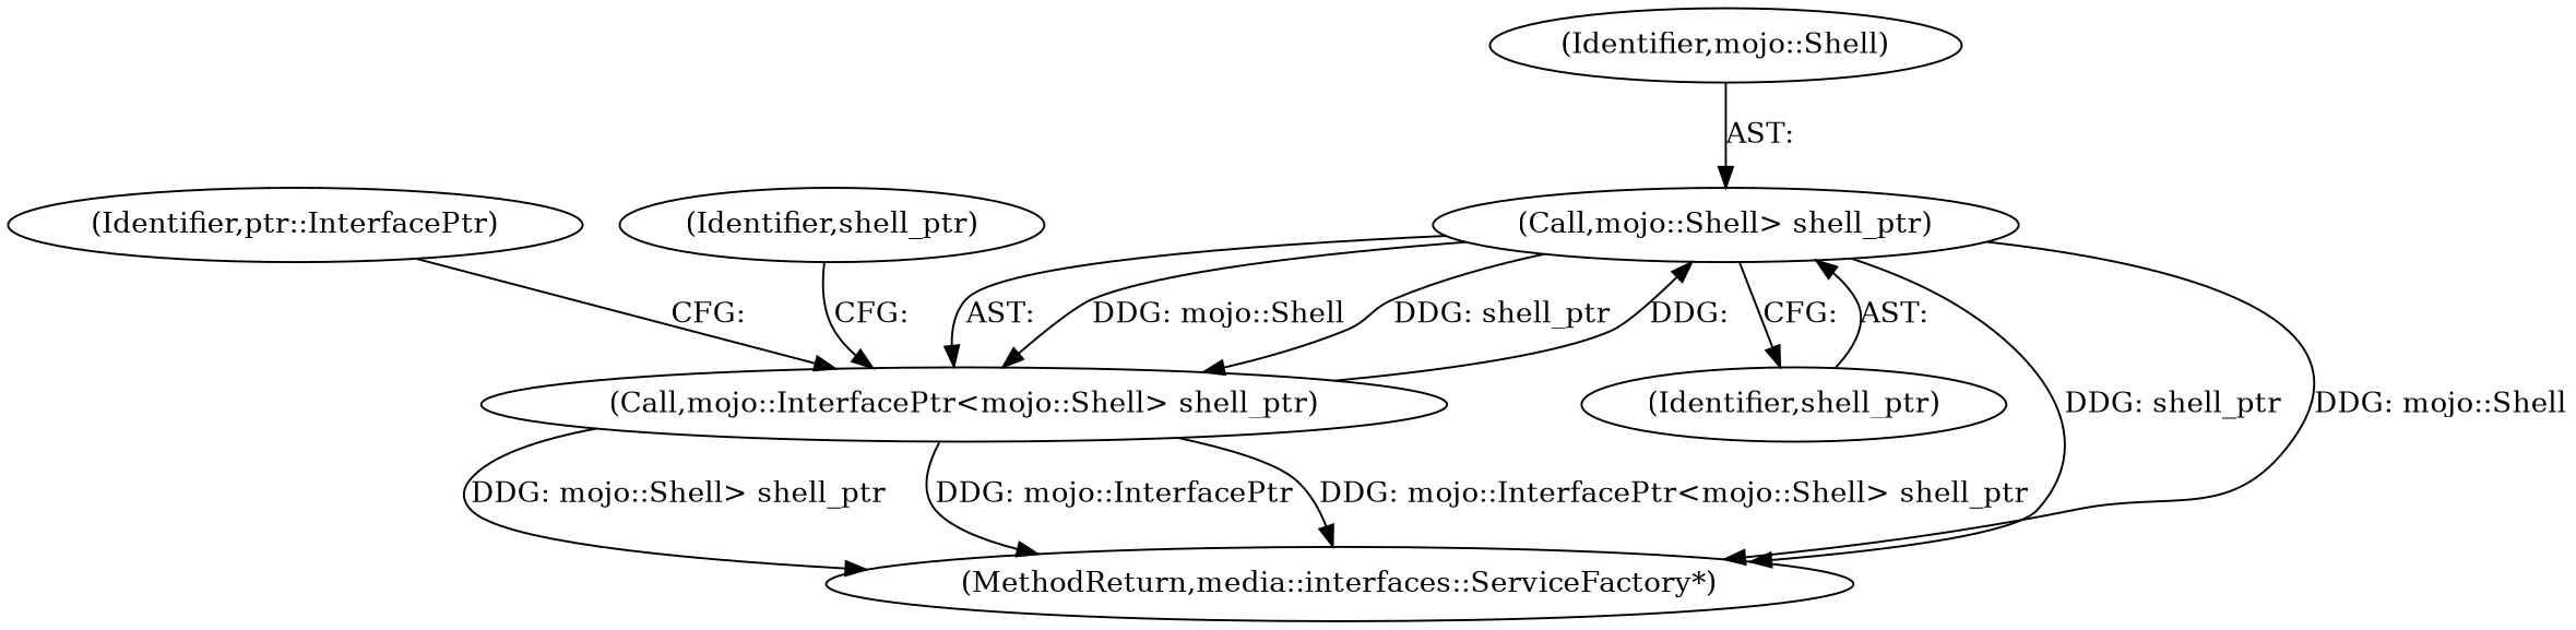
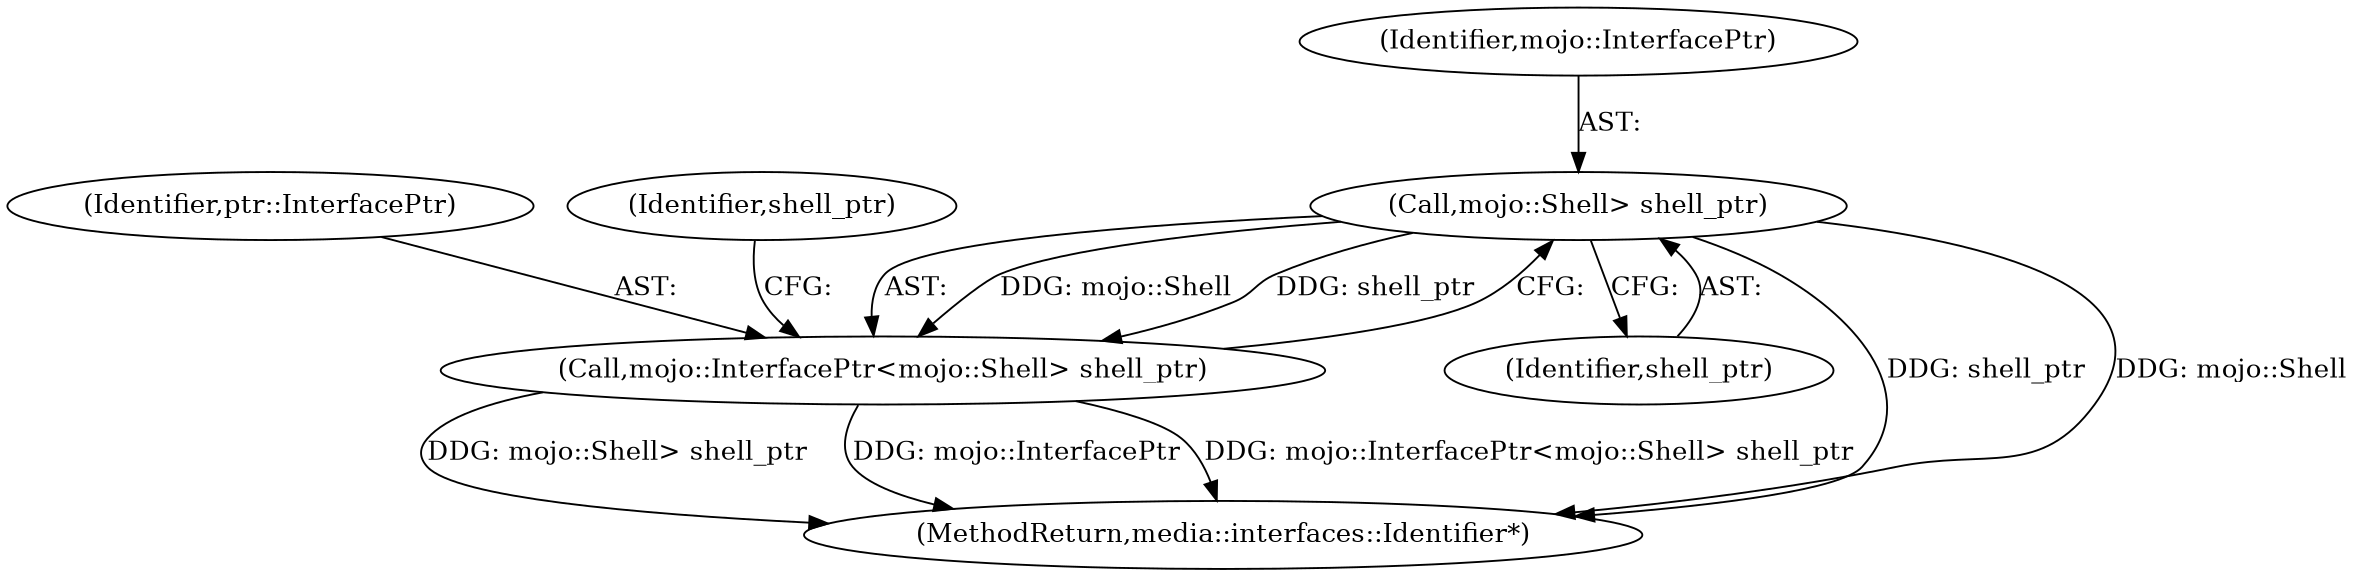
  digraph {
    n1 [label="(Call,mojo::Shell> shell_ptr)"]
    n2 [label="(Call,mojo::InterfacePtr<mojo::Shell> shell_ptr)"]
    n3 [label="(Identifier,shell_ptr)"]
-   n4 [label="(MethodReturn,media::interfaces::ServiceFactory*)"]
+   n4 [label="(MethodReturn,media::interfaces::Identifier*)"]
    n5 [label="(Identifier,ptr::InterfacePtr)"]
-   n6 [label="(Identifier,mojo::Shell)"]
+   n6 [label="(Identifier,mojo::InterfacePtr)"]
    n7 [label="(Identifier,shell_ptr)"]
    n1 -> n2 [label="AST: "]
    n1 -> n2 [label="DDG: mojo::Shell"]
    n1 -> n2 [label="DDG: shell_ptr"]
    n1 -> n3 [label="CFG: "]
    n1 -> n4 [label="DDG: shell_ptr"]
    n1 -> n4 [label="DDG: mojo::Shell"]
-   n2 -> n1 [label="DDG: "]
+   n2 -> n1 [label="CFG: "]
    n2 -> n4 [label="DDG: mojo::Shell> shell_ptr"]
    n2 -> n4 [label="DDG: mojo::InterfacePtr"]
    n2 -> n4 [label="DDG: mojo::InterfacePtr<mojo::Shell> shell_ptr"]
    n3 -> n1 [label="AST: "]
-   n5 -> n2 [label="CFG: "]
+   n5 -> n2 [label="AST: "]
    n6 -> n1 [label="AST: "]
    n7 -> n2 [label="CFG: "]
  }
